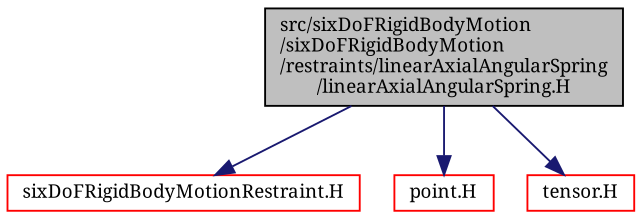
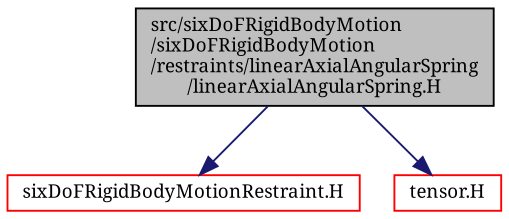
  digraph {
    fontname="Noto Serif"
    node [color=red fontname="Noto Serif" fontsize=10 shape=record]
    edge [color=midnightblue fontname="Noto Serif" fontsize=10 labelfontname=Helvetica labelfontsize=10 style=solid]
    n1 [color=black fillcolor=grey75 fontcolor=black height=0.2 label="src/sixDoFRigidBodyMotion\l/sixDoFRigidBodyMotion\l/restraints/linearAxialAngularSpring\l/linearAxialAngularSpring.H" style=filled width=0.4]
    n2 [height=0.2 label="sixDoFRigidBodyMotionRestraint.H" width=0.4]
-   n3 [height=0.2 label="point.H" width=0.4]
    n4 [height=0.2 label="tensor.H" width=0.4]
    n1 -> n2
-   n1 -> n3
    n1 -> n4
  }
